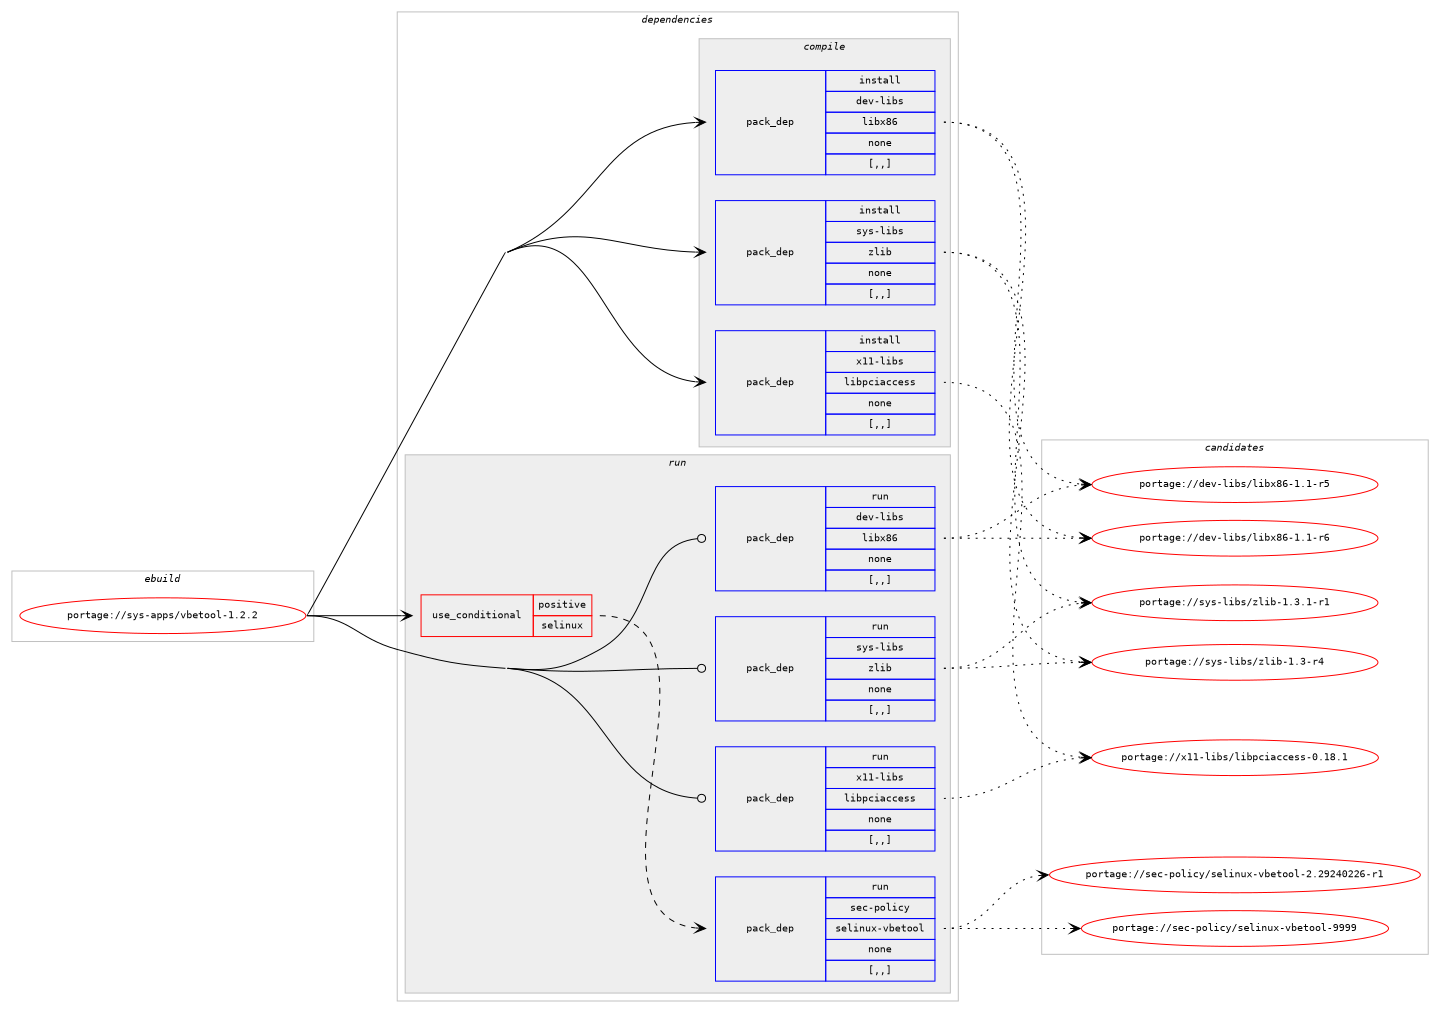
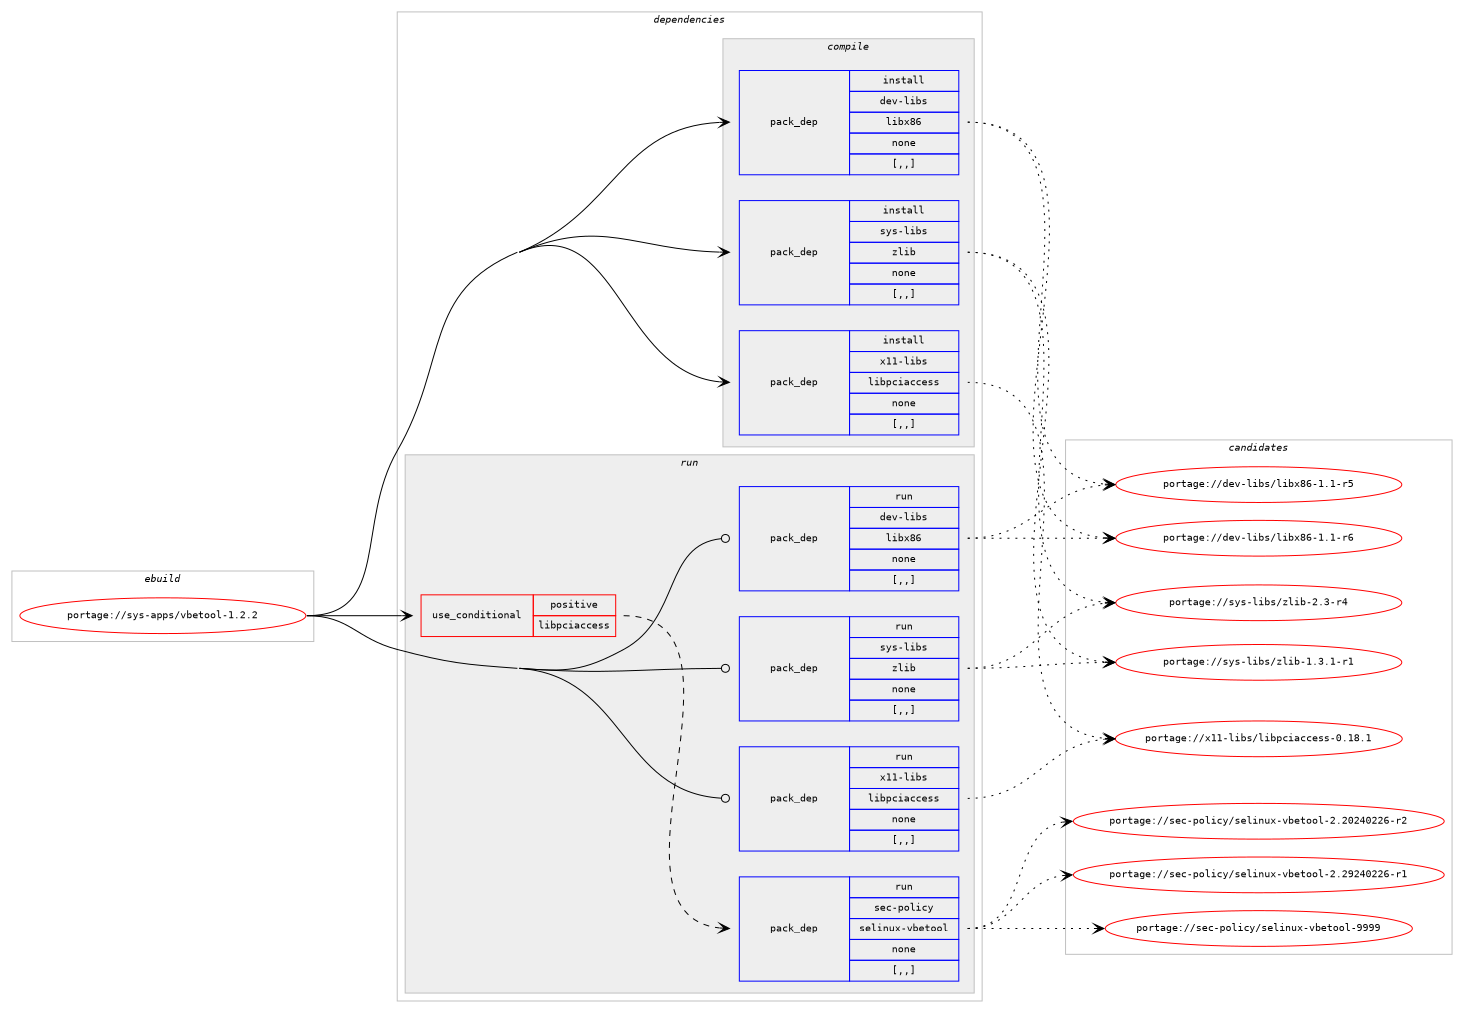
  digraph {
    compound=true
    concentrate=true
    fontname="DejaVu Sans Mono"
    fontsize=10
    newrank=true
    rankdir=LR
    ranksep=1.5
    node [color=red fontname="DejaVu Sans Mono" fontsize=10]
    edge [arrowhead=vee fontname="DejaVu Sans Mono" headport=w style=dotted tailport=e weight=100]
    n1 [label="portage://sys-apps/vbetool-1.2.2" width=4]
    n2 [color=blue label=<<TABLE BORDER="0" CELLBORDER="1" CELLSPACING="0" CELLPADDING="4" WIDTH="220"><TR><TD ROWSPAN="6" CELLPADDING="30">pack_dep</TD></TR><TR><TD WIDTH="110">install</TD></TR><TR><TD>dev-libs</TD></TR><TR><TD>libx86</TD></TR><TR><TD>none</TD></TR><TR><TD>[,,]</TD></TR></TABLE>> shape=none]
    n3 [color=blue label=<<TABLE BORDER="0" CELLBORDER="1" CELLSPACING="0" CELLPADDING="4" WIDTH="220"><TR><TD ROWSPAN="6" CELLPADDING="30">pack_dep</TD></TR><TR><TD WIDTH="110">install</TD></TR><TR><TD>sys-libs</TD></TR><TR><TD>zlib</TD></TR><TR><TD>none</TD></TR><TR><TD>[,,]</TD></TR></TABLE>> shape=none]
    n4 [color=blue label=<<TABLE BORDER="0" CELLBORDER="1" CELLSPACING="0" CELLPADDING="4" WIDTH="220"><TR><TD ROWSPAN="6" CELLPADDING="30">pack_dep</TD></TR><TR><TD WIDTH="110">install</TD></TR><TR><TD>x11-libs</TD></TR><TR><TD>libpciaccess</TD></TR><TR><TD>none</TD></TR><TR><TD>[,,]</TD></TR></TABLE>> shape=none]
    n5 [color=blue label=<<TABLE BORDER="0" CELLBORDER="1" CELLSPACING="0" CELLPADDING="4" WIDTH="220"><TR><TD ROWSPAN="6" CELLPADDING="30">pack_dep</TD></TR><TR><TD WIDTH="110">run</TD></TR><TR><TD>sec-policy</TD></TR><TR><TD>selinux-vbetool</TD></TR><TR><TD>none</TD></TR><TR><TD>[,,]</TD></TR></TABLE>> shape=none]
-   n6 [label=<<TABLE BORDER="0" CELLBORDER="1" CELLSPACING="0" CELLPADDING="4"><TR><TD ROWSPAN="3" CELLPADDING="10">use_conditional</TD></TR><TR><TD>positive</TD></TR><TR><TD>selinux</TD></TR></TABLE>> shape=none]
+   n6 [label=<<TABLE BORDER="0" CELLBORDER="1" CELLSPACING="0" CELLPADDING="4"><TR><TD ROWSPAN="3" CELLPADDING="10">use_conditional</TD></TR><TR><TD>positive</TD></TR><TR><TD>libpciaccess</TD></TR></TABLE>> shape=none]
    n7 [color=blue label=<<TABLE BORDER="0" CELLBORDER="1" CELLSPACING="0" CELLPADDING="4" WIDTH="220"><TR><TD ROWSPAN="6" CELLPADDING="30">pack_dep</TD></TR><TR><TD WIDTH="110">run</TD></TR><TR><TD>dev-libs</TD></TR><TR><TD>libx86</TD></TR><TR><TD>none</TD></TR><TR><TD>[,,]</TD></TR></TABLE>> shape=none]
    n8 [color=blue label=<<TABLE BORDER="0" CELLBORDER="1" CELLSPACING="0" CELLPADDING="4" WIDTH="220"><TR><TD ROWSPAN="6" CELLPADDING="30">pack_dep</TD></TR><TR><TD WIDTH="110">run</TD></TR><TR><TD>sys-libs</TD></TR><TR><TD>zlib</TD></TR><TR><TD>none</TD></TR><TR><TD>[,,]</TD></TR></TABLE>> shape=none]
    n9 [color=blue label=<<TABLE BORDER="0" CELLBORDER="1" CELLSPACING="0" CELLPADDING="4" WIDTH="220"><TR><TD ROWSPAN="6" CELLPADDING="30">pack_dep</TD></TR><TR><TD WIDTH="110">run</TD></TR><TR><TD>x11-libs</TD></TR><TR><TD>libpciaccess</TD></TR><TR><TD>none</TD></TR><TR><TD>[,,]</TD></TR></TABLE>> shape=none]
    n10 [label="portage://dev-libs/libx86-1.1-r6" width=4]
    n11 [label="portage://dev-libs/libx86-1.1-r5" width=4]
    n12 [label="portage://sys-libs/zlib-1.3.1-r1" width=4]
-   n13 [label="portage://sys-libs/zlib-1.3-r4" width=4]
+   n13 [label="portage://sys-libs/zlib-2.3-r4" width=4]
    n14 [label="portage://x11-libs/libpciaccess-0.18.1" width=4]
    n15 [label="portage://sec-policy/selinux-vbetool-9999" width=4]
+   n16 [label="portage://sec-policy/selinux-vbetool-2.20240226-r2" width=4]
    n17 [label="portage://sec-policy/selinux-vbetool-2.29240226-r1" width=4]
    subgraph cluster_1 {
      color=gray
      label=<<i>ebuild</i>>
      n1
    }
    subgraph cluster_2 {
      color=gray
      label=<<i>dependencies</i>>
      subgraph cluster_3 {
        color=gray
        fillcolor="#eeeeee"
        label=<<i>compile</i>>
        style=filled
        subgraph sub_4 {
          color=gray
          fillcolor="#eeeeee"
          label=<<i>compile</i>>
          style=filled
          n2
        }
        subgraph sub_5 {
          color=gray
          fillcolor="#eeeeee"
          label=<<i>compile</i>>
          style=filled
          n3
        }
        subgraph sub_6 {
          color=gray
          fillcolor="#eeeeee"
          label=<<i>compile</i>>
          style=filled
          n4
        }
      }
      subgraph cluster_7 {
        color=gray
        fillcolor="#eeeeee"
        label=<<i>compile and run</i>>
        style=filled
      }
      subgraph cluster_8 {
        color=gray
        fillcolor="#eeeeee"
        label=<<i>run</i>>
        style=filled
        subgraph sub_9 {
          color=gray
          fillcolor="#eeeeee"
          label=<<i>run</i>>
          style=filled
          n6
          subgraph sub_10 {
            color=gray
            fillcolor="#eeeeee"
            label=<<i>run</i>>
            style=filled
            n5
          }
        }
        subgraph sub_11 {
          color=gray
          fillcolor="#eeeeee"
          label=<<i>run</i>>
          style=filled
          n7
        }
        subgraph sub_12 {
          color=gray
          fillcolor="#eeeeee"
          label=<<i>run</i>>
          style=filled
          n8
        }
        subgraph sub_13 {
          color=gray
          fillcolor="#eeeeee"
          label=<<i>run</i>>
          style=filled
          n9
        }
      }
    }
    subgraph cluster_14 {
      color=gray
      label=<<i>candidates</i>>
      rank=same
      subgraph sub_15 {
        color=black
        label=<<i>candidates</i>>
        nodesep=1
        rank=same
        n10
        n11
      }
      subgraph sub_16 {
        color=black
        label=<<i>candidates</i>>
        nodesep=1
        rank=same
        n12
        n13
      }
      subgraph sub_17 {
        color=black
        label=<<i>candidates</i>>
        nodesep=1
        rank=same
        n14
      }
      subgraph sub_18 {
        color=black
        label=<<i>candidates</i>>
        nodesep=1
        rank=same
        n15
+       n16
        n17
      }
      subgraph sub_19 {
        color=black
        label=<<i>candidates</i>>
        nodesep=1
        rank=same
        n10
        n11
      }
      subgraph sub_20 {
        color=black
        label=<<i>candidates</i>>
        nodesep=1
        rank=same
        n12
        n13
      }
      subgraph sub_21 {
        color=black
        label=<<i>candidates</i>>
        nodesep=1
        rank=same
        n14
      }
    }
    n1 -> n2 [style=solid weight=20]
    n1 -> n3 [style=solid weight=20]
    n1 -> n4 [style=solid weight=20]
    n1 -> n6 [style=solid weight=20]
    n1 -> n7 [arrowhead=odot style=solid weight=20]
    n1 -> n8 [arrowhead=odot style=solid weight=20]
    n1 -> n9 [arrowhead=odot style=solid weight=20]
    n2 -> n10
    n2 -> n11
    n3 -> n12
    n3 -> n13
    n4 -> n14
    n5 -> n15
+   n5 -> n16
    n5 -> n17
    n6 -> n5 [style=dashed weight=20]
    n7 -> n10
    n7 -> n11
    n8 -> n12
    n8 -> n13
    n9 -> n14
  }
